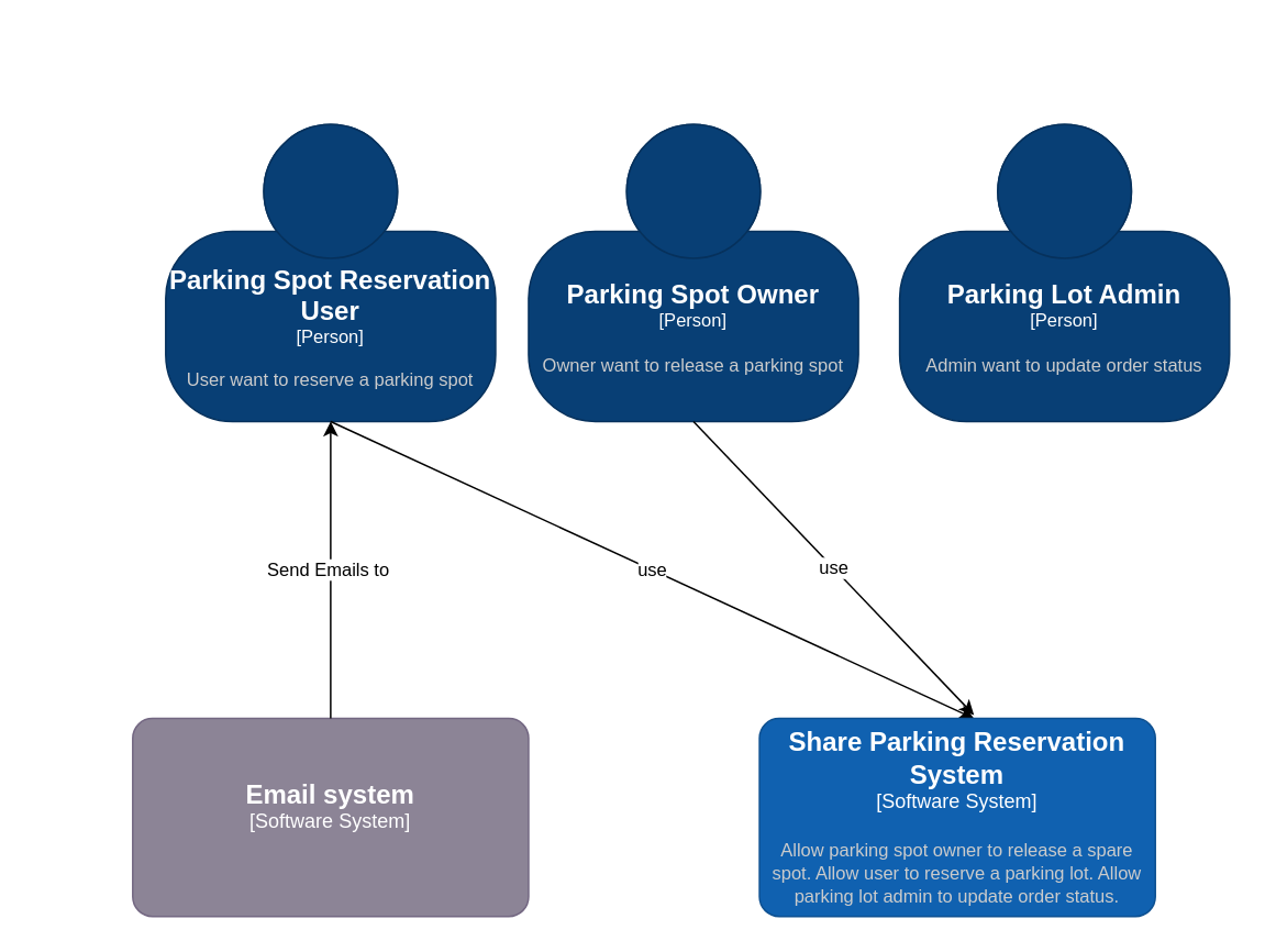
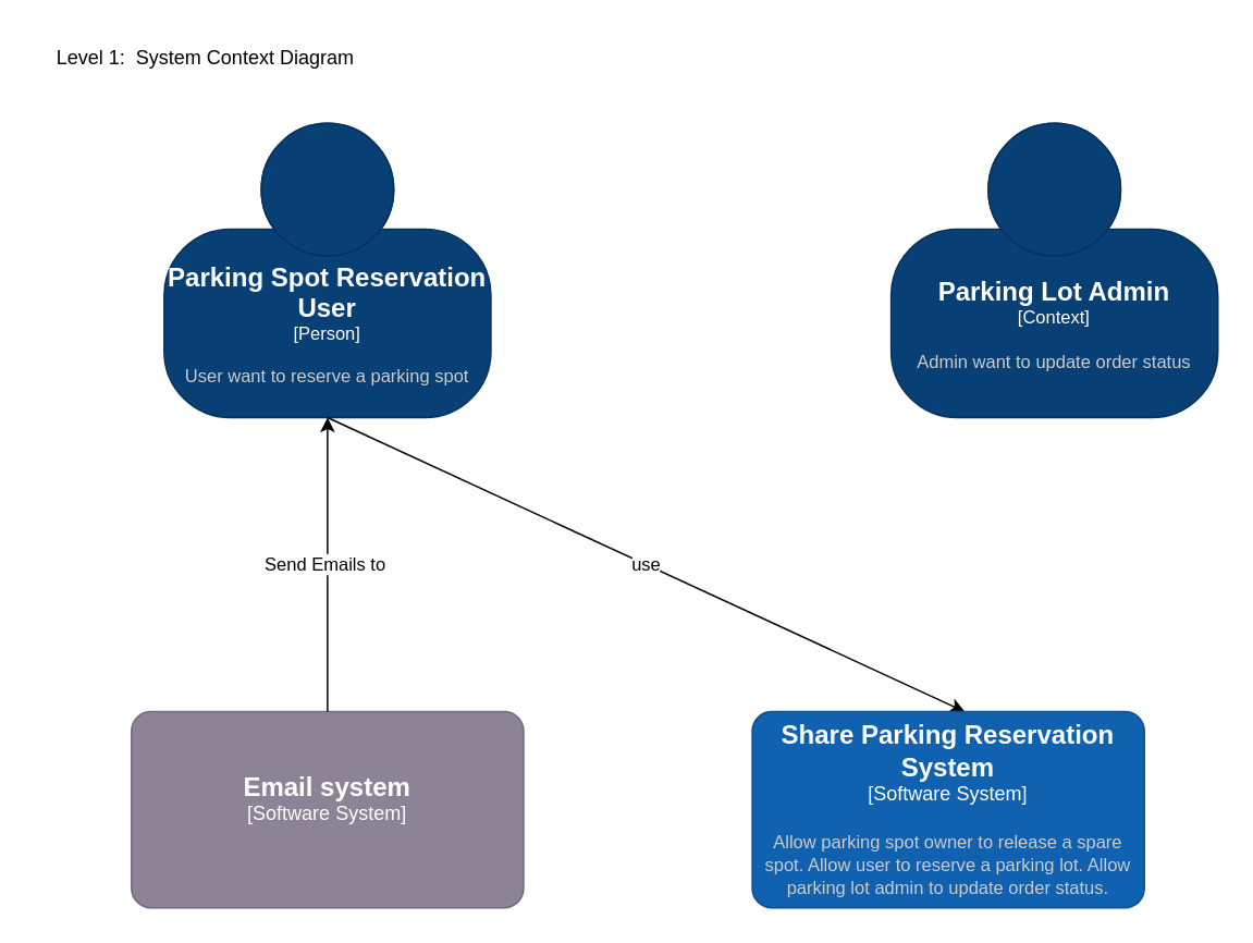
  <mxCell id="0" />
  <mxCell id="1" parent="0" />
+ <mxCell id="2" value="Level 1:&amp;nbsp; System Context Diagram" style="text;html=1;align=center;verticalAlign=middle;resizable=0;points=[];autosize=1;strokeColor=none;fillColor=none;" parent="1" vertex="1"><mxGeometry x="20" y="20" width="210" height="30" as="geometry" /></mxCell>
  <mxCell id="3" value="&lt;font style=&quot;font-size: 16px&quot;&gt;&lt;b&gt;Parking Spot Reservation User&lt;/b&gt;&lt;/font&gt;&lt;div&gt;[Person]&lt;/div&gt;&lt;br&gt;&lt;div&gt;&lt;font style=&quot;font-size: 11px&quot;&gt;&lt;font color=&quot;#cccccc&quot;&gt;User want to reserve a parking spot&lt;/font&gt;&lt;/div&gt;" style="html=1;fontSize=11;dashed=0;whiteSpace=wrap;fillColor=#083F75;strokeColor=#06315C;fontColor=#ffffff;shape=mxgraph.c4.person2;align=center;metaEdit=1;points=[[0.5,0,0],[1,0.5,0],[1,0.75,0],[0.75,1,0],[0.5,1,0],[0.25,1,0],[0,0.75,0],[0,0.5,0]];resizable=0;" parent="1" vertex="1"><mxGeometry x="100" y="75" width="200" height="180" as="geometry" /></mxCell>
- <mxCell id="4" value="&lt;font style=&quot;font-size: 16px&quot;&gt;&lt;b&gt;Parking Spot Owner&lt;/b&gt;&lt;/font&gt;&lt;div&gt;[Person]&lt;/div&gt;&lt;br&gt;&lt;div&gt;&lt;font style=&quot;font-size: 11px&quot;&gt;&lt;font color=&quot;#cccccc&quot;&gt;Owner want to release a parking spot&lt;/font&gt;&lt;/div&gt;" style="html=1;fontSize=11;dashed=0;whiteSpace=wrap;fillColor=#083F75;strokeColor=#06315C;fontColor=#ffffff;shape=mxgraph.c4.person2;align=center;metaEdit=1;points=[[0.5,0,0],[1,0.5,0],[1,0.75,0],[0.75,1,0],[0.5,1,0],[0.25,1,0],[0,0.75,0],[0,0.5,0]];resizable=0;" parent="1" vertex="1"><mxGeometry x="320" y="75" width="200" height="180" as="geometry" /></mxCell>
- <mxCell id="5" value="&lt;font style=&quot;font-size: 16px&quot;&gt;&lt;b&gt;Parking Lot Admin&lt;/b&gt;&lt;/font&gt;&lt;div&gt;[Person]&lt;/div&gt;&lt;br&gt;&lt;div&gt;&lt;font style=&quot;font-size: 11px&quot;&gt;&lt;font color=&quot;#cccccc&quot;&gt;Admin want to update order status&lt;/font&gt;&lt;/div&gt;" style="html=1;fontSize=11;dashed=0;whiteSpace=wrap;fillColor=#083F75;strokeColor=#06315C;fontColor=#ffffff;shape=mxgraph.c4.person2;align=center;metaEdit=1;points=[[0.5,0,0],[1,0.5,0],[1,0.75,0],[0.75,1,0],[0.5,1,0],[0.25,1,0],[0,0.75,0],[0,0.5,0]];resizable=0;" parent="1" vertex="1"><mxGeometry x="545" y="75" width="200" height="180" as="geometry" /></mxCell>
+ <mxCell id="5" value="&lt;font style=&quot;font-size: 16px&quot;&gt;&lt;b&gt;Parking Lot Admin&lt;/b&gt;&lt;/font&gt;&lt;div&gt;[Context]&lt;/div&gt;&lt;br&gt;&lt;div&gt;&lt;font style=&quot;font-size: 11px&quot;&gt;&lt;font color=&quot;#cccccc&quot;&gt;Admin want to update order status&lt;/font&gt;&lt;/div&gt;" style="html=1;fontSize=11;dashed=0;whiteSpace=wrap;fillColor=#083F75;strokeColor=#06315C;fontColor=#ffffff;shape=mxgraph.c4.person2;align=center;metaEdit=1;points=[[0.5,0,0],[1,0.5,0],[1,0.75,0],[0.75,1,0],[0.5,1,0],[0.25,1,0],[0,0.75,0],[0,0.5,0]];resizable=0;" parent="1" vertex="1"><mxGeometry x="545" y="75" width="200" height="180" as="geometry" /></mxCell>
  <mxCell id="6" value="use" style="edgeStyle=none;orthogonalLoop=1;jettySize=auto;html=1;rounded=0;exitX=0.5;exitY=1;exitDx=0;exitDy=0;exitPerimeter=0;entryX=0.542;entryY=0;entryDx=0;entryDy=0;entryPerimeter=0;" parent="1" source="3" target="7" edge="1"><mxGeometry width="80" relative="1" as="geometry"><mxPoint x="135" y="435" as="sourcePoint" /><mxPoint x="345" y="395" as="targetPoint" /><Array as="points" /></mxGeometry></mxCell>
  <mxCell id="7" value="&lt;font style=&quot;font-size: 16px&quot;&gt;&lt;b&gt;Share Parking Reservation System&lt;/b&gt;&lt;/font&gt;&lt;div&gt;[Software System]&lt;/div&gt;&lt;br&gt;&lt;div&gt;&lt;font style=&quot;font-size: 11px&quot;&gt;&lt;font color=&quot;#cccccc&quot;&gt;Allow parking spot owner to release a spare spot. Allow user to reserve a parking lot. Allow parking lot admin to update order status.&lt;/font&gt;&lt;/div&gt;" style="rounded=1;whiteSpace=wrap;html=1;labelBackgroundColor=none;fillColor=#1061B0;fontColor=#ffffff;align=center;arcSize=10;strokeColor=#0D5091;metaEdit=1;resizable=0;points=[[0.25,0,0],[0.5,0,0],[0.75,0,0],[1,0.25,0],[1,0.5,0],[1,0.75,0],[0.75,1,0],[0.5,1,0],[0.25,1,0],[0,0.75,0],[0,0.5,0],[0,0.25,0]];" parent="1" vertex="1"><mxGeometry x="460" y="435" width="240" height="120" as="geometry" /></mxCell>
- <mxCell id="8" value="use" style="edgeStyle=none;orthogonalLoop=1;jettySize=auto;html=1;rounded=0;exitX=0.5;exitY=1;exitDx=0;exitDy=0;exitPerimeter=0;entryX=0.542;entryY=-0.017;entryDx=0;entryDy=0;entryPerimeter=0;" parent="1" source="4" target="7" edge="1"><mxGeometry width="80" relative="1" as="geometry"><mxPoint x="175" y="265" as="sourcePoint" /><mxPoint x="395.08" y="405" as="targetPoint" /><Array as="points" /></mxGeometry></mxCell>
  <mxCell id="9" value="&lt;font style=&quot;font-size: 16px&quot;&gt;&lt;b&gt;Email system&lt;/b&gt;&lt;/font&gt;&lt;div&gt;[Software System]&lt;/div&gt;&lt;br&gt;&lt;div&gt;&lt;font style=&quot;font-size: 11px&quot;&gt;&lt;font color=&quot;#cccccc&quot;&gt;&lt;/font&gt;&lt;/div&gt;" style="rounded=1;whiteSpace=wrap;html=1;labelBackgroundColor=none;fillColor=#8C8496;fontColor=#ffffff;align=center;arcSize=10;strokeColor=#736782;metaEdit=1;resizable=0;points=[[0.25,0,0],[0.5,0,0],[0.75,0,0],[1,0.25,0],[1,0.5,0],[1,0.75,0],[0.75,1,0],[0.5,1,0],[0.25,1,0],[0,0.75,0],[0,0.5,0],[0,0.25,0]];" parent="1" vertex="1"><mxGeometry x="80" y="435" width="240" height="120" as="geometry" /></mxCell>
  <mxCell id="10" value="Send Emails to&amp;nbsp;" style="edgeStyle=none;orthogonalLoop=1;jettySize=auto;html=1;rounded=0;" parent="1" source="9" target="3" edge="1"><mxGeometry width="80" relative="1" as="geometry"><mxPoint x="-40" y="435" as="sourcePoint" /><mxPoint x="40" y="435" as="targetPoint" /><Array as="points" /></mxGeometry></mxCell>
